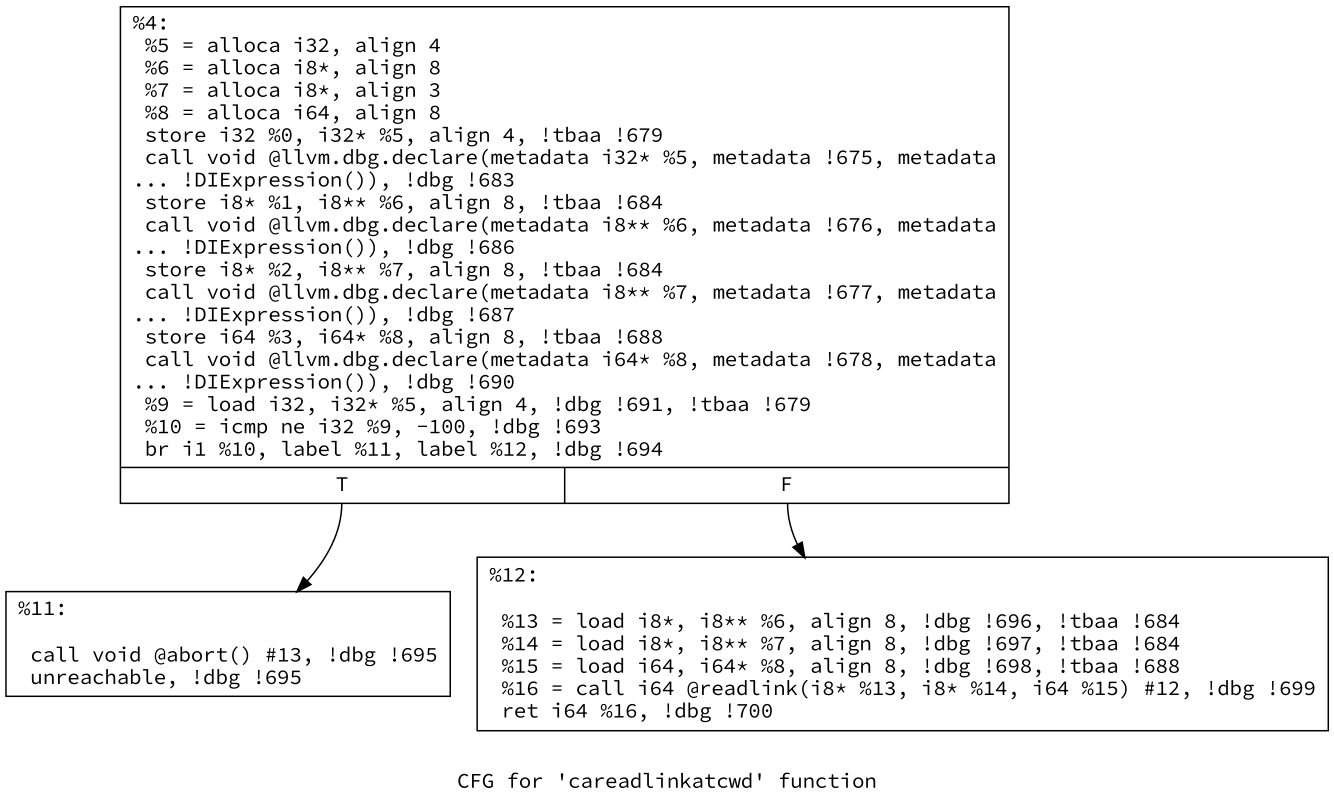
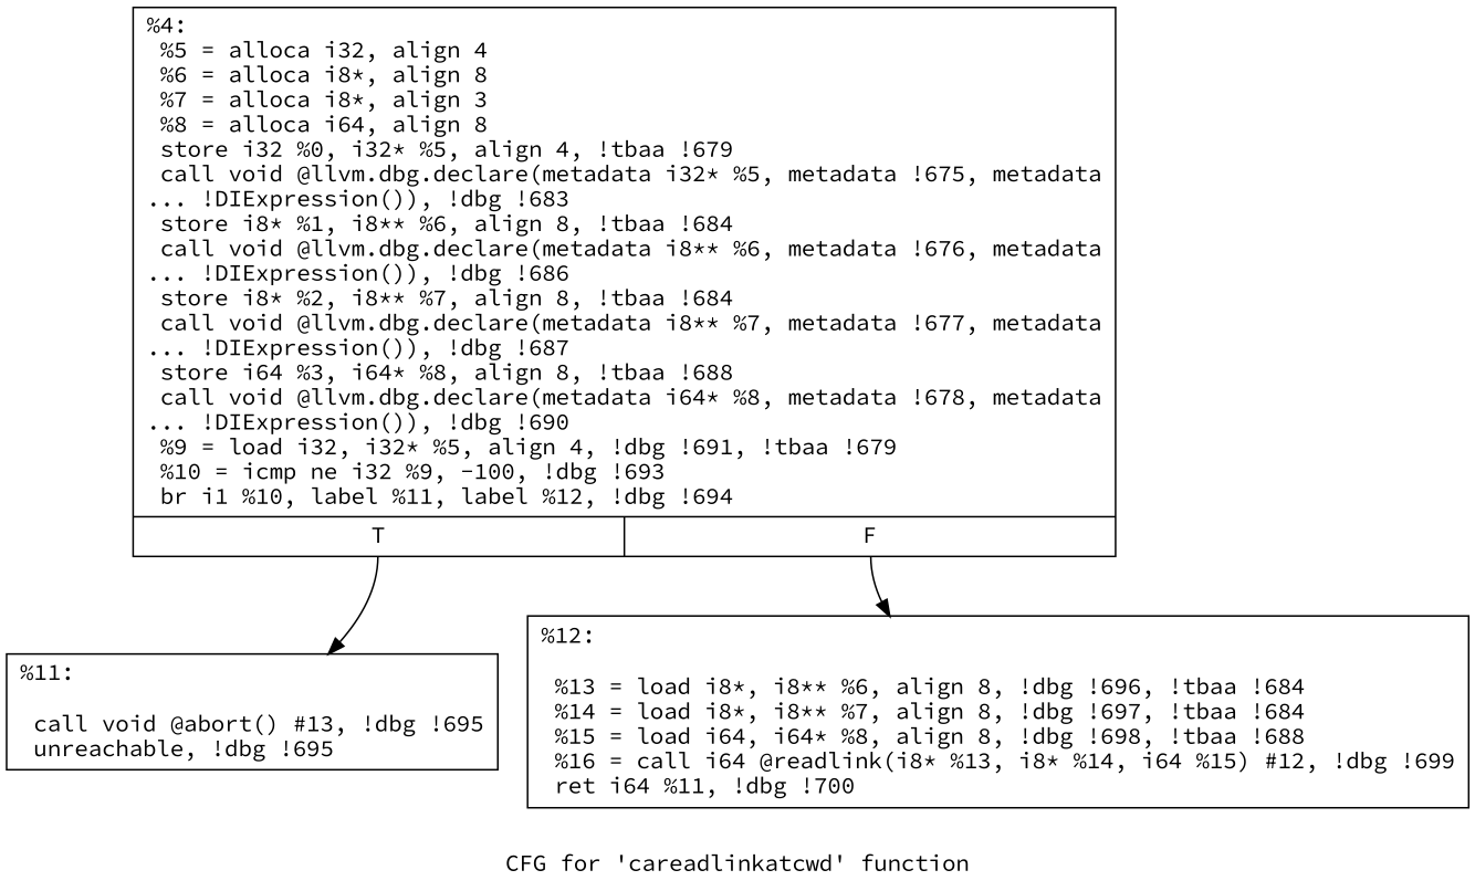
  digraph {
    fontname="Source Code Pro"
    label="CFG for 'careadlinkatcwd' function"
    node [fontname="Source Code Pro" shape=record]
    edge [fontname="Source Code Pro"]
    n1 [label="{%4:\l  %5 = alloca i32, align 4\l  %6 = alloca i8*, align 8\l  %7 = alloca i8*, align 3\l  %8 = alloca i64, align 8\l  store i32 %0, i32* %5, align 4, !tbaa !679\l  call void @llvm.dbg.declare(metadata i32* %5, metadata !675, metadata\l... !DIExpression()), !dbg !683\l  store i8* %1, i8** %6, align 8, !tbaa !684\l  call void @llvm.dbg.declare(metadata i8** %6, metadata !676, metadata\l... !DIExpression()), !dbg !686\l  store i8* %2, i8** %7, align 8, !tbaa !684\l  call void @llvm.dbg.declare(metadata i8** %7, metadata !677, metadata\l... !DIExpression()), !dbg !687\l  store i64 %3, i64* %8, align 8, !tbaa !688\l  call void @llvm.dbg.declare(metadata i64* %8, metadata !678, metadata\l... !DIExpression()), !dbg !690\l  %9 = load i32, i32* %5, align 4, !dbg !691, !tbaa !679\l  %10 = icmp ne i32 %9, -100, !dbg !693\l  br i1 %10, label %11, label %12, !dbg !694\l|{<s0>T|<s1>F}}"]
    n2 [label="{%11:\l\l  call void @abort() #13, !dbg !695\l  unreachable, !dbg !695\l}"]
-   n3 [label="{%12:\l\l  %13 = load i8*, i8** %6, align 8, !dbg !696, !tbaa !684\l  %14 = load i8*, i8** %7, align 8, !dbg !697, !tbaa !684\l  %15 = load i64, i64* %8, align 8, !dbg !698, !tbaa !688\l  %16 = call i64 @readlink(i8* %13, i8* %14, i64 %15) #12, !dbg !699\l  ret i64 %16, !dbg !700\l}"]
+   n3 [label="{%12:\l\l  %13 = load i8*, i8** %6, align 8, !dbg !696, !tbaa !684\l  %14 = load i8*, i8** %7, align 8, !dbg !697, !tbaa !684\l  %15 = load i64, i64* %8, align 8, !dbg !698, !tbaa !688\l  %16 = call i64 @readlink(i8* %13, i8* %14, i64 %15) #12, !dbg !699\l  ret i64 %11, !dbg !700\l}"]
    n1 -> n2 [tailport=s0]
    n1 -> n3 [tailport=s1]
  }
